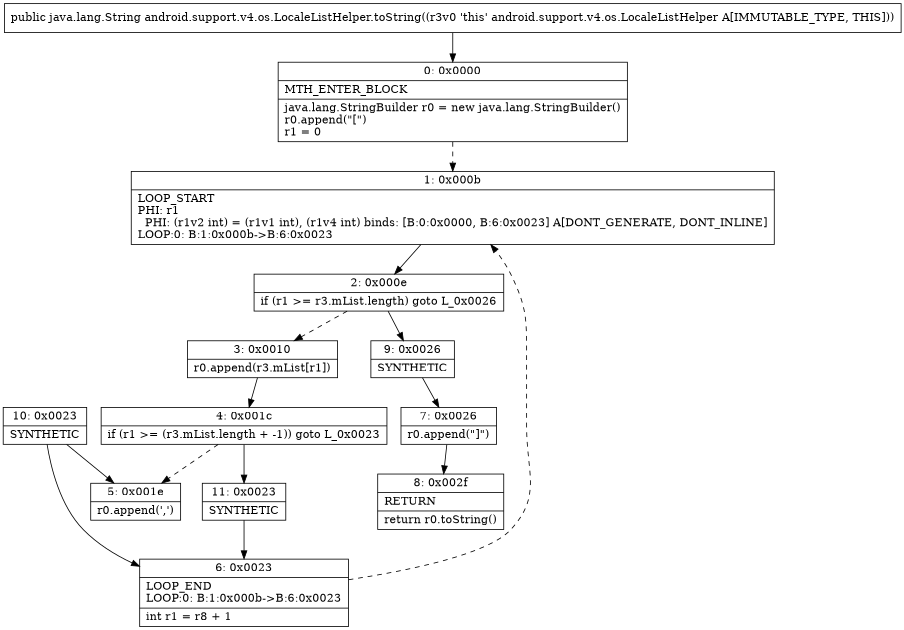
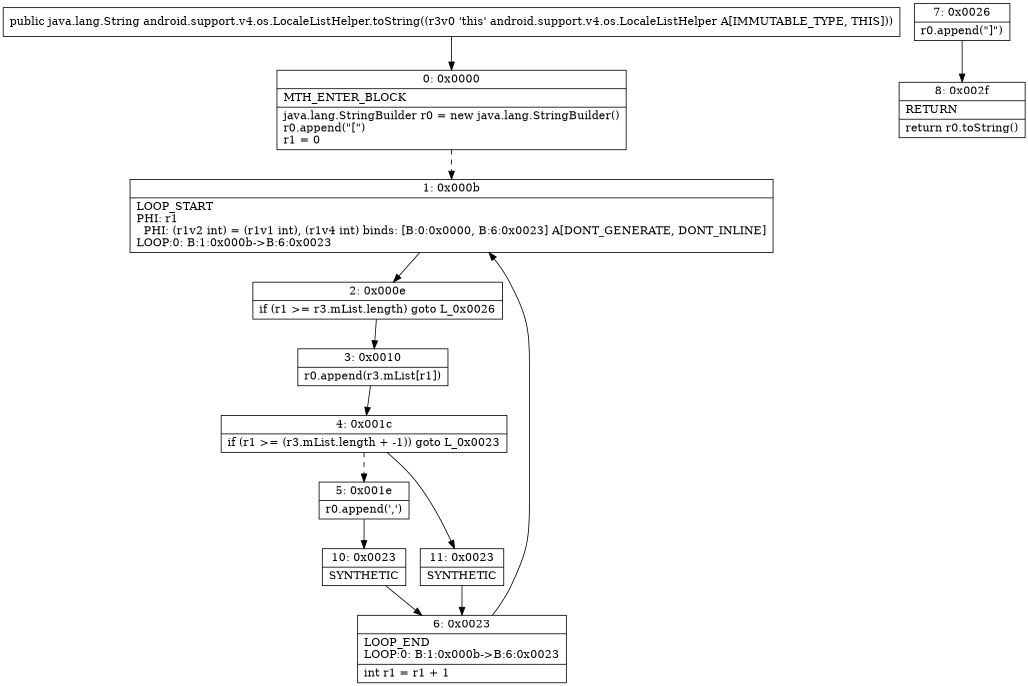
  digraph {
    fontname="DejaVu Serif"
    node [fontname="DejaVu Serif" shape=record]
    edge [fontname="DejaVu Serif"]
    n1 [label="{0\:\ 0x0000|MTH_ENTER_BLOCK\l|java.lang.StringBuilder r0 = new java.lang.StringBuilder()\lr0.append(\"[\")\lr1 = 0\l}"]
    n2 [label="{1\:\ 0x000b|LOOP_START\lPHI: r1 \l  PHI: (r1v2 int) = (r1v1 int), (r1v4 int) binds: [B:0:0x0000, B:6:0x0023] A[DONT_GENERATE, DONT_INLINE]\lLOOP:0: B:1:0x000b\-\>B:6:0x0023\l}"]
    n3 [label="{2\:\ 0x000e|if (r1 \>= r3.mList.length) goto L_0x0026\l}"]
    n4 [label="{3\:\ 0x0010|r0.append(r3.mList[r1])\l}"]
-   n5 [label="{9\:\ 0x0026|SYNTHETIC\l}"]
    n6 [label="{4\:\ 0x001c|if (r1 \>= (r3.mList.length + \-1)) goto L_0x0023\l}"]
    n7 [label="{7\:\ 0x0026|r0.append(\"]\")\l}"]
    n8 [label="{5\:\ 0x001e|r0.append(',')\l}"]
    n9 [label="{11\:\ 0x0023|SYNTHETIC\l}"]
    n10 [label="{10\:\ 0x0023|SYNTHETIC\l}"]
-   n11 [label="{6\:\ 0x0023|LOOP_END\lLOOP:0: B:1:0x000b\-\>B:6:0x0023\l|int r1 = r8 + 1\l}"]
+   n11 [label="{6\:\ 0x0023|LOOP_END\lLOOP:0: B:1:0x000b\-\>B:6:0x0023\l|int r1 = r1 + 1\l}"]
    n12 [label="{8\:\ 0x002f|RETURN\l|return r0.toString()\l}"]
    n13 [label="{public java.lang.String android.support.v4.os.LocaleListHelper.toString((r3v0 'this' android.support.v4.os.LocaleListHelper A[IMMUTABLE_TYPE, THIS])) }"]
    n1 -> n2 [style=dashed]
    n2 -> n3
-   n3 -> n4 [style=dashed]
-   n3 -> n5
+   n3 -> n4 [style=solid]
    n4 -> n6
-   n5 -> n7
    n6 -> n8 [style=dashed]
    n6 -> n9
    n7 -> n12
-   n10 -> n8
+   n8 -> n10
    n9 -> n11
    n10 -> n11
-   n11 -> n2 [style=dashed]
+   n11 -> n2
    n13 -> n1
  }
